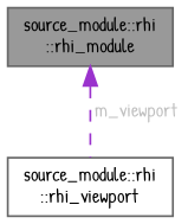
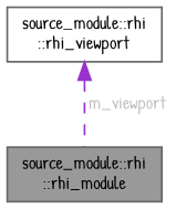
  digraph {
    fontname="Patrick Hand"
    node [color=gray40 fontname="Patrick Hand" fontsize=10 shape=box style=filled]
    n1 [fillcolor=grey60 fontcolor=black height=0.2 label="source_module::rhi\l::rhi_module" width=0.4]
    n2 [fillcolor=white height=0.2 label="source_module::rhi\l::rhi_viewport" width=0.4]
-   n1 -> n2 [color=darkorchid3 dir=back fontcolor=grey fontname="Patrick Hand" fontsize=10 label=" m_viewport" labelfontname=Helvetica labelfontsize=10 style=dashed]
+   n2 -> n1 [color=darkorchid3 dir=back fontcolor=grey fontname="Patrick Hand" fontsize=10 label=" m_viewport" labelfontname=Helvetica labelfontsize=10 style=dashed]
  }
